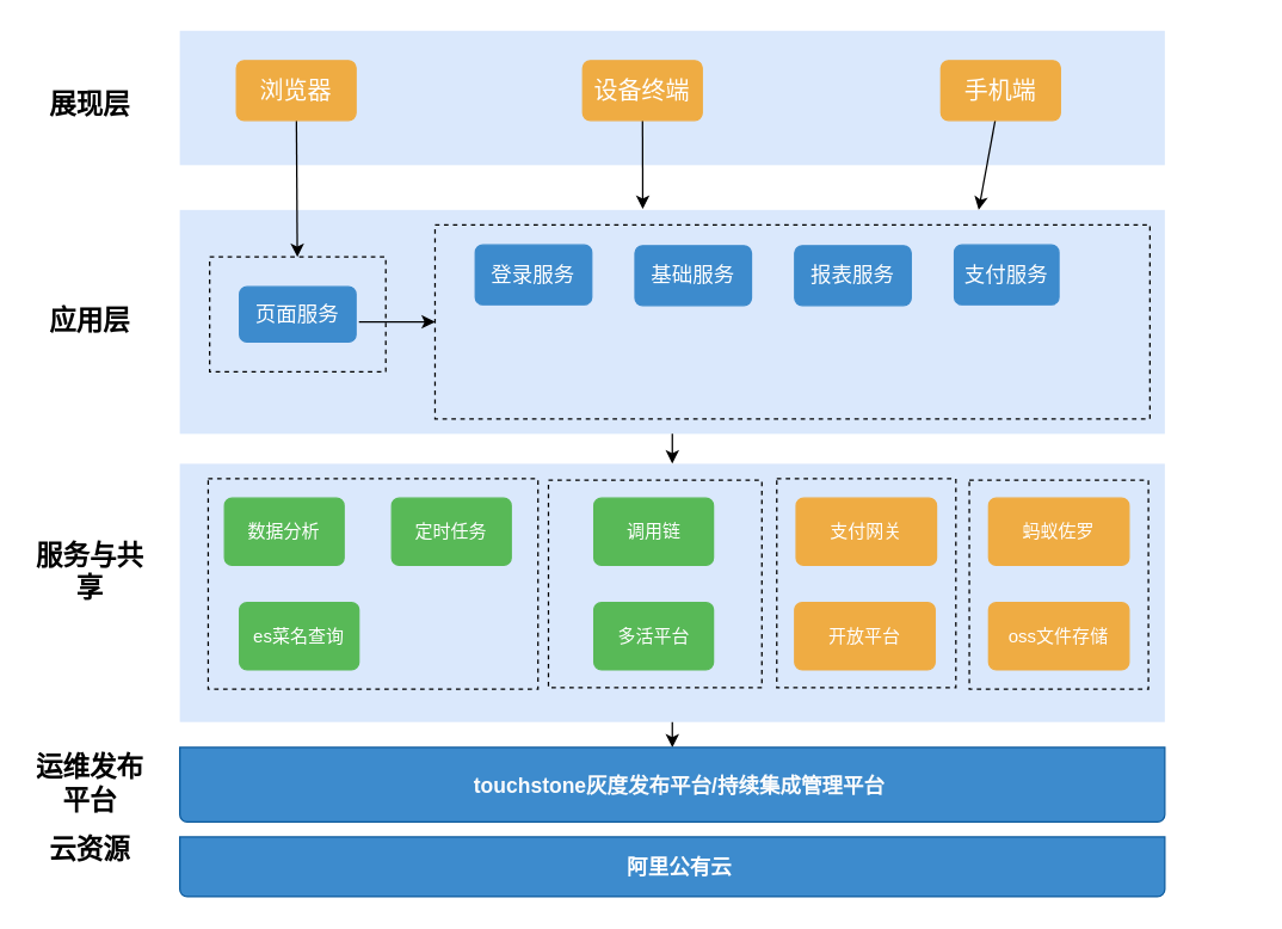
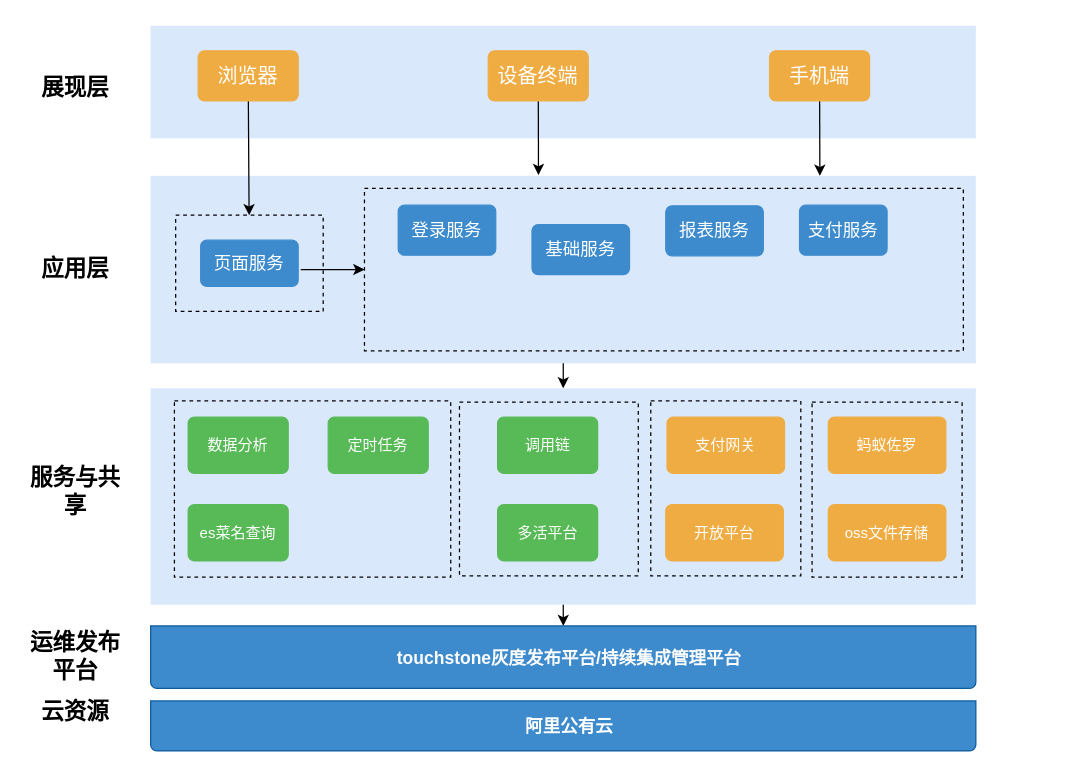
  <mxCell id="0" style=";html=1;" />
  <mxCell id="1" style=";html=1;" parent="0" />
  <mxCell id="2" value="" style="whiteSpace=wrap;html=1;fillColor=#dae8fc;fontSize=14;strokeColor=none;verticalAlign=bottom;" parent="1" vertex="1"><mxGeometry x="120" y="310" width="660" height="173" as="geometry" /></mxCell>
  <mxCell id="3" value="" style="whiteSpace=wrap;html=1;shadow=0;strokeColor=#000000;dashed=1;fillColor=none;" parent="1" vertex="1"><mxGeometry x="520" y="320" width="120" height="140" as="geometry" /></mxCell>
  <mxCell id="4" value="" style="whiteSpace=wrap;html=1;fillColor=#dae8fc;fontSize=14;strokeColor=none;verticalAlign=top;" parent="1" vertex="1"><mxGeometry x="120" y="140" width="660" height="150" as="geometry" /></mxCell>
  <mxCell id="5" value="" style="whiteSpace=wrap;html=1;shadow=0;strokeColor=#000000;dashed=1;fillColor=none;" parent="1" vertex="1"><mxGeometry x="140" y="171.5" width="118" height="77" as="geometry" /></mxCell>
  <mxCell id="6" style="edgeStyle=none;rounded=0;orthogonalLoop=1;jettySize=auto;html=1;entryX=0.5;entryY=0;entryDx=0;entryDy=0;" parent="1" source="4" target="2" edge="1"><mxGeometry relative="1" as="geometry" /></mxCell>
  <mxCell id="7" style="edgeStyle=none;rounded=0;orthogonalLoop=1;jettySize=auto;html=1;exitX=1.026;exitY=0.635;exitDx=0;exitDy=0;entryX=0;entryY=0.5;entryDx=0;entryDy=0;exitPerimeter=0;" parent="1" source="21" target="8" edge="1"><mxGeometry relative="1" as="geometry" /></mxCell>
  <mxCell id="8" value="" style="whiteSpace=wrap;html=1;shadow=0;strokeColor=#000000;dashed=1;fillColor=none;" parent="1" vertex="1"><mxGeometry x="291" y="150" width="479" height="130" as="geometry" /></mxCell>
  <mxCell id="9" value="" style="whiteSpace=wrap;html=1;fillColor=#dae8fc;fontSize=14;strokeColor=none;verticalAlign=top;" parent="1" vertex="1"><mxGeometry x="120" y="20" width="660" height="90" as="geometry" /></mxCell>
  <mxCell id="10" style="edgeStyle=orthogonalEdgeStyle;rounded=0;html=1;startSize=10;endSize=10;jettySize=auto;orthogonalLoop=1;fontSize=14;endArrow=none;endFill=0;strokeColor=#808080;" parent="1" edge="1"><mxGeometry relative="1" as="geometry"><Array as="points"><mxPoint x="461" y="331" /><mxPoint x="461" y="260" /><mxPoint x="837" y="260" /></Array><mxPoint x="835" y="441" as="targetPoint" /></mxGeometry></mxCell>
  <mxCell id="11" style="edgeStyle=none;rounded=0;orthogonalLoop=1;jettySize=auto;html=1;" parent="1" source="12" target="5" edge="1"><mxGeometry relative="1" as="geometry" /></mxCell>
  <mxCell id="12" value="浏览器" style="html=1;shadow=0;dashed=0;shape=mxgraph.bootstrap.rrect;rSize=5;fillColor=#EFAC43;align=center;strokeColor=#EFAC43;fontColor=#ffffff;fontSize=16;whiteSpace=wrap;" parent="1" vertex="1"><mxGeometry x="158" y="40" width="80" height="40" as="geometry" /></mxCell>
  <mxCell id="13" style="edgeStyle=none;rounded=0;orthogonalLoop=1;jettySize=auto;html=1;entryX=0.47;entryY=-0.004;entryDx=0;entryDy=0;entryPerimeter=0;" parent="1" source="14" target="4" edge="1"><mxGeometry relative="1" as="geometry" /></mxCell>
  <mxCell id="14" value="设备终端" style="html=1;shadow=0;dashed=0;shape=mxgraph.bootstrap.rrect;rSize=5;fillColor=#EFAC43;align=center;strokeColor=#EFAC43;fontColor=#ffffff;fontSize=16;whiteSpace=wrap;" parent="1" vertex="1"><mxGeometry x="390" y="40" width="80" height="40" as="geometry" /></mxCell>
  <mxCell id="15" style="edgeStyle=none;rounded=0;orthogonalLoop=1;jettySize=auto;html=1;entryX=0.811;entryY=0;entryDx=0;entryDy=0;entryPerimeter=0;" parent="1" source="16" target="4" edge="1"><mxGeometry relative="1" as="geometry" /></mxCell>
- <mxCell id="16" value="手机端" style="html=1;shadow=0;dashed=0;shape=mxgraph.bootstrap.rrect;rSize=5;fillColor=#EFAC43;align=center;strokeColor=#EFAC43;fontColor=#ffffff;fontSize=16;whiteSpace=wrap;" parent="1" vertex="1"><mxGeometry x="630" y="40" width="80" height="40" as="geometry" /></mxCell>
+ <mxCell id="16" value="手机端" style="html=1;shadow=0;dashed=0;shape=mxgraph.bootstrap.rrect;rSize=5;fillColor=#EFAC43;align=center;strokeColor=#EFAC43;fontColor=#ffffff;fontSize=16;whiteSpace=wrap;" parent="1" vertex="1"><mxGeometry x="615" y="40" width="80" height="40" as="geometry" /></mxCell>
  <mxCell id="17" value="登录服务" style="html=1;shadow=0;dashed=0;shape=mxgraph.bootstrap.rrect;rSize=5;fillColor=#3D8BCD;align=center;strokeColor=#3D8BCD;fontColor=#ffffff;fontSize=14;whiteSpace=wrap;" parent="1" vertex="1"><mxGeometry x="318" y="163.5" width="78" height="40" as="geometry" /></mxCell>
- <mxCell id="18" value="基础服务" style="html=1;shadow=0;dashed=0;shape=mxgraph.bootstrap.rrect;rSize=5;fillColor=#3D8BCD;align=center;strokeColor=#3D8BCD;fontColor=#ffffff;fontSize=14;whiteSpace=wrap;" parent="1" vertex="1"><mxGeometry x="425" y="164" width="78" height="40" as="geometry" /></mxCell>
+ <mxCell id="18" value="基础服务" style="html=1;shadow=0;dashed=0;shape=mxgraph.bootstrap.rrect;rSize=5;fillColor=#3D8BCD;align=center;strokeColor=#3D8BCD;fontColor=#ffffff;fontSize=14;whiteSpace=wrap;" parent="1" vertex="1"><mxGeometry x="425" y="179" width="78" height="40" as="geometry" /></mxCell>
  <mxCell id="19" value="支付服务" style="html=1;shadow=0;dashed=0;shape=mxgraph.bootstrap.rrect;rSize=5;fillColor=#3D8BCD;align=center;strokeColor=#3D8BCD;fontColor=#ffffff;fontSize=14;whiteSpace=wrap;" parent="1" vertex="1"><mxGeometry x="639" y="163.5" width="70" height="40" as="geometry" /></mxCell>
  <mxCell id="20" value="报表服务" style="html=1;shadow=0;dashed=0;shape=mxgraph.bootstrap.rrect;rSize=5;fillColor=#3D8BCD;align=center;strokeColor=#3D8BCD;fontColor=#ffffff;fontSize=14;whiteSpace=wrap;" parent="1" vertex="1"><mxGeometry x="532" y="164" width="78" height="40" as="geometry" /></mxCell>
  <mxCell id="21" value="页面服务" style="html=1;shadow=0;dashed=0;shape=mxgraph.bootstrap.rrect;rSize=5;fillColor=#3D8BCD;align=center;strokeColor=#3D8BCD;fontColor=#ffffff;fontSize=14;whiteSpace=wrap;" parent="1" vertex="1"><mxGeometry x="160" y="191.5" width="78" height="37" as="geometry" /></mxCell>
  <mxCell id="22" style="edgeStyle=none;rounded=0;orthogonalLoop=1;jettySize=auto;html=1;" parent="1" source="2" target="30" edge="1"><mxGeometry relative="1" as="geometry" /></mxCell>
  <mxCell id="23" value="数据分析" style="html=1;shadow=0;dashed=0;shape=mxgraph.bootstrap.rrect;rSize=5;fillColor=#58B957;align=center;strokeColor=#58B957;fontColor=#ffffff;fontSize=12;whiteSpace=wrap;" parent="1" vertex="1"><mxGeometry x="150" y="333" width="80" height="45" as="geometry" /></mxCell>
- <mxCell id="24" value="es菜名查询" style="html=1;shadow=0;dashed=0;shape=mxgraph.bootstrap.rrect;rSize=5;fillColor=#58B957;align=center;strokeColor=#58B957;fontColor=#ffffff;fontSize=12;whiteSpace=wrap;" parent="1" vertex="1"><mxGeometry x="160" y="403" width="80" height="45" as="geometry" /></mxCell>
+ <mxCell id="24" value="es菜名查询" style="html=1;shadow=0;dashed=0;shape=mxgraph.bootstrap.rrect;rSize=5;fillColor=#58B957;align=center;strokeColor=#58B957;fontColor=#ffffff;fontSize=12;whiteSpace=wrap;" parent="1" vertex="1"><mxGeometry x="150" y="403" width="80" height="45" as="geometry" /></mxCell>
  <mxCell id="25" value="定时任务" style="html=1;shadow=0;dashed=0;shape=mxgraph.bootstrap.rrect;rSize=5;fillColor=#58B957;align=center;strokeColor=#58B957;fontColor=#ffffff;fontSize=12;whiteSpace=wrap;" parent="1" vertex="1"><mxGeometry x="262" y="333" width="80" height="45" as="geometry" /></mxCell>
  <mxCell id="26" value="多活平台" style="html=1;shadow=0;dashed=0;shape=mxgraph.bootstrap.rrect;rSize=5;fillColor=#58B957;align=center;strokeColor=#58B957;fontColor=#ffffff;fontSize=12;whiteSpace=wrap;" parent="1" vertex="1"><mxGeometry x="397.5" y="403" width="80" height="45" as="geometry" /></mxCell>
  <mxCell id="27" value="调用链" style="html=1;shadow=0;dashed=0;shape=mxgraph.bootstrap.rrect;rSize=5;fillColor=#58B957;align=center;strokeColor=#58B957;fontColor=#ffffff;fontSize=12;whiteSpace=wrap;" parent="1" vertex="1"><mxGeometry x="397.5" y="333" width="80" height="45" as="geometry" /></mxCell>
  <mxCell id="28" value="&lt;font style=&quot;font-size: 12px&quot;&gt;支付网关&lt;/font&gt;" style="html=1;shadow=0;dashed=0;shape=mxgraph.bootstrap.rrect;rSize=5;fillColor=#EFAC43;align=center;strokeColor=#EFAC43;fontColor=#ffffff;fontSize=10;whiteSpace=wrap;" parent="1" vertex="1"><mxGeometry x="533" y="333" width="94" height="45" as="geometry" /></mxCell>
  <mxCell id="29" value="&lt;span style=&quot;font-size: 12px&quot;&gt;开放平台&lt;/span&gt;" style="html=1;shadow=0;dashed=0;shape=mxgraph.bootstrap.rrect;rSize=5;fillColor=#EFAC43;align=center;strokeColor=#EFAC43;fontColor=#ffffff;fontSize=10;whiteSpace=wrap;" parent="1" vertex="1"><mxGeometry x="532" y="403" width="94" height="45" as="geometry" /></mxCell>
  <mxCell id="30" value="&lt;h4 style=&quot;margin: 28px 0px 10px ; line-height: 20px&quot;&gt;&lt;font style=&quot;font-size: 14px&quot; color=&quot;#fcfcfc&quot;&gt;touchstone灰度发布平台/持续集成管理平台&lt;/font&gt;&lt;/h4&gt;&lt;div&gt;&lt;font style=&quot;font-size: 14px&quot; color=&quot;#fcfcfc&quot;&gt;&lt;br&gt;&lt;/font&gt;&lt;/div&gt;" style="html=1;shadow=0;dashed=0;shape=mxgraph.bootstrap.bottomButton;rSize=5;fillColor=#3D8BCD;strokeColor=#0D5B9D;fontColor=#ffffff;spacingLeft=10;align=center;whiteSpace=wrap;" parent="1" vertex="1"><mxGeometry x="120" y="500" width="660" height="50" as="geometry" /></mxCell>
  <mxCell id="31" value="&lt;font style=&quot;font-size: 14px&quot;&gt;&lt;b&gt;阿里公有云&lt;/b&gt;&lt;/font&gt;" style="html=1;shadow=0;dashed=0;shape=mxgraph.bootstrap.bottomButton;rSize=5;fillColor=#3D8BCD;strokeColor=#0D5B9D;fontColor=#ffffff;spacingLeft=10;align=center;whiteSpace=wrap;" parent="1" vertex="1"><mxGeometry x="120" y="560" width="660" height="40" as="geometry" /></mxCell>
  <mxCell id="32" value="&lt;font style=&quot;font-size: 18px&quot;&gt;&lt;b&gt;展现层&lt;/b&gt;&lt;/font&gt;" style="text;html=1;strokeColor=none;fillColor=none;align=center;verticalAlign=middle;whiteSpace=wrap;rounded=0;shadow=0;" parent="1" vertex="1"><mxGeometry x="30" y="60" width="60" height="20" as="geometry" /></mxCell>
  <mxCell id="33" value="&lt;span style=&quot;font-size: 18px&quot;&gt;&lt;b&gt;应用层&lt;/b&gt;&lt;/span&gt;" style="text;html=1;strokeColor=none;fillColor=none;align=center;verticalAlign=middle;whiteSpace=wrap;rounded=0;shadow=0;" parent="1" vertex="1"><mxGeometry x="30" y="205" width="60" height="20" as="geometry" /></mxCell>
- <mxCell id="34" value="&lt;span style=&quot;font-size: 18px&quot;&gt;&lt;b&gt;服务与共享&lt;/b&gt;&lt;/span&gt;" style="text;html=1;strokeColor=none;fillColor=none;align=center;verticalAlign=middle;whiteSpace=wrap;rounded=0;shadow=0;" parent="1" vertex="1"><mxGeometry x="20" y="373" width="80" height="20" as="geometry" /></mxCell>
+ <mxCell id="34" value="&lt;span style=&quot;font-size: 18px&quot;&gt;&lt;b&gt;服务与共享&lt;/b&gt;&lt;/span&gt;" style="text;html=1;strokeColor=none;fillColor=none;align=center;verticalAlign=middle;whiteSpace=wrap;rounded=0;shadow=0;" parent="1" vertex="1"><mxGeometry x="20" y="383" width="80" height="20" as="geometry" /></mxCell>
  <mxCell id="35" value="&lt;span style=&quot;font-size: 18px&quot;&gt;&lt;b&gt;运维发布平台&lt;/b&gt;&lt;/span&gt;" style="text;html=1;strokeColor=none;fillColor=none;align=center;verticalAlign=middle;whiteSpace=wrap;rounded=0;shadow=0;" parent="1" vertex="1"><mxGeometry x="20" y="520" width="80" height="10" as="geometry" /></mxCell>
  <mxCell id="36" value="&lt;span style=&quot;font-size: 18px&quot;&gt;&lt;b&gt;云资源&lt;/b&gt;&lt;/span&gt;" style="text;html=1;strokeColor=none;fillColor=none;align=center;verticalAlign=middle;whiteSpace=wrap;rounded=0;shadow=0;" parent="1" vertex="1"><mxGeometry x="20" y="564" width="80" height="10" as="geometry" /></mxCell>
  <mxCell id="37" value="" style="whiteSpace=wrap;html=1;shadow=0;strokeColor=#000000;dashed=1;fillColor=none;" parent="1" vertex="1"><mxGeometry x="139" y="320" width="221" height="141" as="geometry" /></mxCell>
  <mxCell id="38" value="" style="whiteSpace=wrap;html=1;shadow=0;strokeColor=#000000;dashed=1;fillColor=none;" parent="1" vertex="1"><mxGeometry x="367" y="321" width="143" height="139" as="geometry" /></mxCell>
  <mxCell id="39" value="" style="whiteSpace=wrap;html=1;shadow=0;strokeColor=#000000;dashed=1;fillColor=none;" vertex="1" parent="1"><mxGeometry x="649" y="321" width="120" height="140" as="geometry" /></mxCell>
  <mxCell id="40" value="&lt;span style=&quot;font-size: 12px&quot;&gt;蚂蚁佐罗&lt;/span&gt;" style="html=1;shadow=0;dashed=0;shape=mxgraph.bootstrap.rrect;rSize=5;fillColor=#EFAC43;align=center;strokeColor=#EFAC43;fontColor=#ffffff;fontSize=10;whiteSpace=wrap;" vertex="1" parent="1"><mxGeometry x="662" y="333" width="94" height="45" as="geometry" /></mxCell>
  <mxCell id="41" value="&lt;span style=&quot;font-size: 12px&quot;&gt;oss文件存储&lt;/span&gt;" style="html=1;shadow=0;dashed=0;shape=mxgraph.bootstrap.rrect;rSize=5;fillColor=#EFAC43;align=center;strokeColor=#EFAC43;fontColor=#ffffff;fontSize=10;whiteSpace=wrap;" vertex="1" parent="1"><mxGeometry x="662" y="403" width="94" height="45" as="geometry" /></mxCell>
